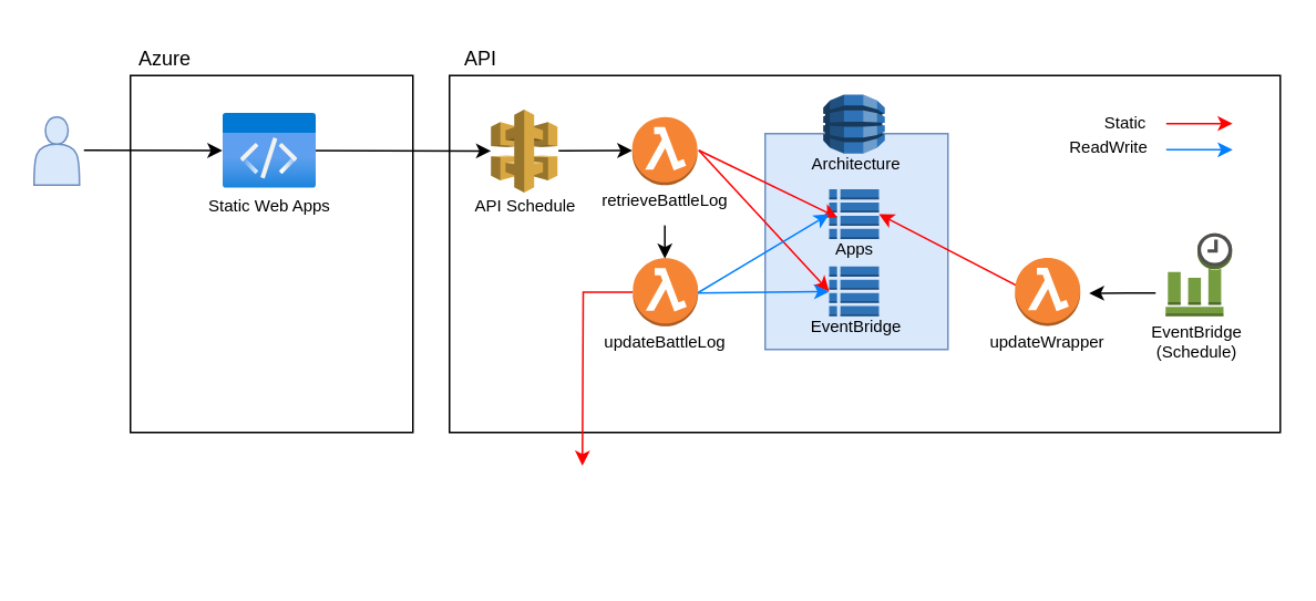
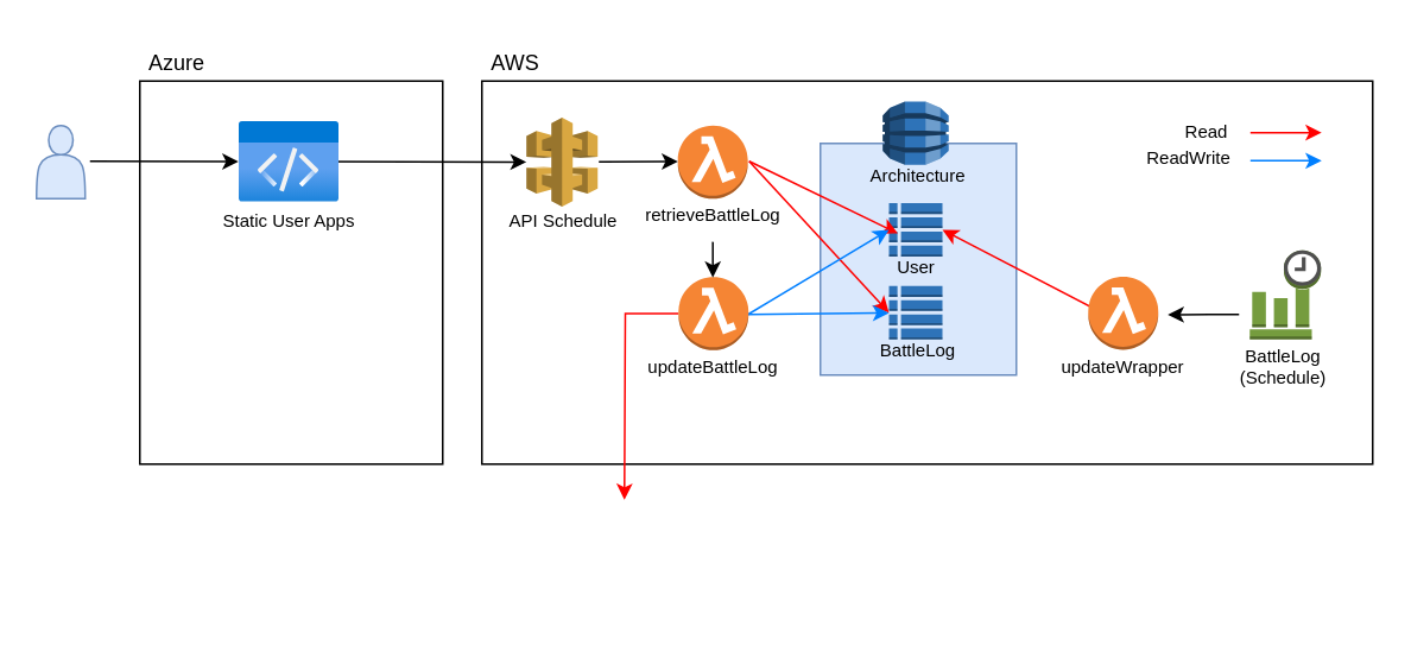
  <mxCell id="0" />
  <mxCell id="1" parent="0" />
  <mxCell id="2" value="" style="rounded=0;whiteSpace=wrap;html=1;fillColor=none;" parent="1" vertex="1"><mxGeometry x="270" y="45" width="500" height="215" as="geometry" /></mxCell>
  <mxCell id="3" value="" style="rounded=0;whiteSpace=wrap;html=1;fillColor=#dae8fc;strokeColor=#6c8ebf;" parent="1" vertex="1"><mxGeometry x="460" y="80" width="110" height="130" as="geometry" /></mxCell>
- <mxCell id="4" value="&lt;font style=&quot;font-size: 10px;&quot;&gt;Apps&lt;/font&gt;" style="text;html=1;strokeColor=none;fillColor=none;align=center;verticalAlign=middle;whiteSpace=wrap;rounded=0;" parent="1" vertex="1"><mxGeometry x="463.5" y="134.25" width="100" height="30" as="geometry" /></mxCell>
+ <mxCell id="4" value="&lt;font style=&quot;font-size: 10px;&quot;&gt;User&lt;/font&gt;" style="text;html=1;strokeColor=none;fillColor=none;align=center;verticalAlign=middle;whiteSpace=wrap;rounded=0;" parent="1" vertex="1"><mxGeometry x="463.5" y="134.25" width="100" height="30" as="geometry" /></mxCell>
  <mxCell id="5" value="" style="rounded=0;whiteSpace=wrap;html=1;fillColor=none;" parent="1" vertex="1"><mxGeometry x="78" y="45" width="170" height="215" as="geometry" /></mxCell>
  <mxCell id="6" value="" style="shape=actor;whiteSpace=wrap;html=1;fillColor=#dae8fc;strokeColor=#6c8ebf;" parent="1" vertex="1"><mxGeometry x="20" y="70" width="27.33" height="41" as="geometry" /></mxCell>
  <mxCell id="7" value="Azure" style="text;html=1;strokeColor=none;fillColor=none;align=center;verticalAlign=middle;whiteSpace=wrap;rounded=0;" parent="1" vertex="1"><mxGeometry x="69" y="20" width="60" height="30" as="geometry" /></mxCell>
- <mxCell id="8" value="API" style="text;html=1;strokeColor=none;fillColor=none;align=center;verticalAlign=middle;whiteSpace=wrap;rounded=0;" parent="1" vertex="1"><mxGeometry x="259" y="20" width="60" height="30" as="geometry" /></mxCell>
+ <mxCell id="8" value="AWS" style="text;html=1;strokeColor=none;fillColor=none;align=center;verticalAlign=middle;whiteSpace=wrap;rounded=0;" parent="1" vertex="1"><mxGeometry x="259" y="20" width="60" height="30" as="geometry" /></mxCell>
  <mxCell id="9" value="" style="outlineConnect=0;dashed=0;verticalLabelPosition=bottom;verticalAlign=top;align=center;html=1;shape=mxgraph.aws3.dynamo_db;fillColor=#2E73B8;gradientColor=none;" parent="1" vertex="1"><mxGeometry x="495" y="56.5" width="37" height="35.5" as="geometry" /></mxCell>
  <mxCell id="10" value="" style="outlineConnect=0;dashed=0;verticalLabelPosition=bottom;verticalAlign=top;align=center;html=1;shape=mxgraph.aws3.api_gateway;fillColor=#D9A741;gradientColor=none;" parent="1" vertex="1"><mxGeometry x="295" y="65.5" width="40" height="50" as="geometry" /></mxCell>
  <mxCell id="11" value="" style="outlineConnect=0;dashed=0;verticalLabelPosition=bottom;verticalAlign=top;align=center;html=1;shape=mxgraph.aws3.table;fillColor=#2E73B8;gradientColor=none;" parent="1" vertex="1"><mxGeometry x="498.5" y="113.5" width="30" height="30" as="geometry" /></mxCell>
  <mxCell id="12" value="" style="outlineConnect=0;dashed=0;verticalLabelPosition=bottom;verticalAlign=top;align=center;html=1;shape=mxgraph.aws3.table;fillColor=#2E73B8;gradientColor=none;" parent="1" vertex="1"><mxGeometry x="498.5" y="160" width="30" height="30" as="geometry" /></mxCell>
  <mxCell id="13" value="" style="endArrow=classic;html=1;rounded=0;strokeColor=#FF0000;entryX=0;entryY=0.5;entryDx=0;entryDy=0;entryPerimeter=0;" parent="1" edge="1"><mxGeometry width="50" height="50" relative="1" as="geometry"><mxPoint x="420" y="90" as="sourcePoint" /><mxPoint x="503.5" y="130.5" as="targetPoint" /></mxGeometry></mxCell>
  <mxCell id="14" value="" style="endArrow=classic;html=1;rounded=0;strokeColor=#FF0000;entryX=0;entryY=0.5;entryDx=0;entryDy=0;entryPerimeter=0;" parent="1" target="12" edge="1"><mxGeometry width="50" height="50" relative="1" as="geometry"><mxPoint x="420" y="90" as="sourcePoint" /><mxPoint x="514" y="141" as="targetPoint" /></mxGeometry></mxCell>
  <mxCell id="15" value="" style="endArrow=classic;html=1;rounded=0;strokeColor=#FF0000;entryX=1;entryY=0.5;entryDx=0;entryDy=0;entryPerimeter=0;exitX=0;exitY=0.5;exitDx=0;exitDy=0;exitPerimeter=0;" parent="1" target="11" edge="1"><mxGeometry width="50" height="50" relative="1" as="geometry"><mxPoint x="620" y="176" as="sourcePoint" /><mxPoint x="514" y="191" as="targetPoint" /></mxGeometry></mxCell>
  <mxCell id="16" value="" style="endArrow=classic;html=1;rounded=0;strokeColor=#007FFF;exitX=1;exitY=0.5;exitDx=0;exitDy=0;exitPerimeter=0;" parent="1" target="12" edge="1"><mxGeometry width="50" height="50" relative="1" as="geometry"><mxPoint x="419.29" y="176" as="sourcePoint" /><mxPoint x="510" y="40" as="targetPoint" /></mxGeometry></mxCell>
  <mxCell id="17" value="" style="endArrow=classic;html=1;rounded=0;strokeColor=#007FFF;exitX=1;exitY=0.5;exitDx=0;exitDy=0;exitPerimeter=0;entryX=0;entryY=0.5;entryDx=0;entryDy=0;entryPerimeter=0;" parent="1" target="11" edge="1"><mxGeometry width="50" height="50" relative="1" as="geometry"><mxPoint x="419.29" y="176" as="sourcePoint" /><mxPoint x="514" y="190" as="targetPoint" /></mxGeometry></mxCell>
  <mxCell id="18" style="edgeStyle=orthogonalEdgeStyle;rounded=0;orthogonalLoop=1;jettySize=auto;html=1;strokeColor=#FF0000;exitX=0;exitY=0.5;exitDx=0;exitDy=0;exitPerimeter=0;" parent="1" source="30" edge="1"><mxGeometry relative="1" as="geometry"><mxPoint x="260" y="260" as="sourcePoint" /><mxPoint x="350" y="280" as="targetPoint" /></mxGeometry></mxCell>
  <mxCell id="19" value="" style="group" parent="1" vertex="1" connectable="0"><mxGeometry x="637" y="57.5" width="104.36" height="45.5" as="geometry" /></mxCell>
  <mxCell id="20" value="&lt;font style=&quot;font-size: 10px;&quot;&gt;ReadWrite&lt;/font&gt;" style="text;html=1;strokeColor=none;fillColor=none;align=center;verticalAlign=middle;whiteSpace=wrap;rounded=0;" parent="19" vertex="1"><mxGeometry y="15.5" width="60" height="30" as="geometry" /></mxCell>
- <mxCell id="21" value="&lt;font style=&quot;font-size: 10px;&quot;&gt;Static&lt;/font&gt;" style="text;html=1;strokeColor=none;fillColor=none;align=center;verticalAlign=middle;whiteSpace=wrap;rounded=0;" parent="19" vertex="1"><mxGeometry x="10.36" width="60" height="30" as="geometry" /></mxCell>
+ <mxCell id="21" value="&lt;font style=&quot;font-size: 10px;&quot;&gt;Read&lt;/font&gt;" style="text;html=1;strokeColor=none;fillColor=none;align=center;verticalAlign=middle;whiteSpace=wrap;rounded=0;" parent="19" vertex="1"><mxGeometry x="10.36" width="60" height="30" as="geometry" /></mxCell>
  <mxCell id="22" value="" style="endArrow=classic;html=1;rounded=0;strokeColor=#FF0000;exitX=1;exitY=0.25;exitDx=0;exitDy=0;" parent="19" edge="1"><mxGeometry width="50" height="50" relative="1" as="geometry"><mxPoint x="64.36" y="16.43" as="sourcePoint" /><mxPoint x="104.36" y="16.43" as="targetPoint" /></mxGeometry></mxCell>
  <mxCell id="23" value="" style="endArrow=classic;html=1;rounded=0;strokeColor=#007FFF;exitX=1;exitY=0.25;exitDx=0;exitDy=0;" parent="19" edge="1"><mxGeometry width="50" height="50" relative="1" as="geometry"><mxPoint x="64.36" y="32.21" as="sourcePoint" /><mxPoint x="104.36" y="32.21" as="targetPoint" /></mxGeometry></mxCell>
  <mxCell id="24" value="&lt;font style=&quot;font-size: 10px;&quot;&gt;API Schedule&lt;/font&gt;" style="text;html=1;strokeColor=none;fillColor=none;align=center;verticalAlign=middle;whiteSpace=wrap;rounded=0;" parent="1" vertex="1"><mxGeometry x="266" y="108.25" width="100" height="30" as="geometry" /></mxCell>
  <mxCell id="25" value="" style="group" parent="1" vertex="1" connectable="0"><mxGeometry x="349.64" y="70" width="100" height="65.25" as="geometry" /></mxCell>
  <mxCell id="26" value="" style="outlineConnect=0;dashed=0;verticalLabelPosition=bottom;verticalAlign=top;align=center;html=1;shape=mxgraph.aws3.lambda_function;fillColor=#F58534;gradientColor=none;" parent="25" vertex="1"><mxGeometry x="30.36" width="39.29" height="41" as="geometry" /></mxCell>
  <mxCell id="27" value="&lt;font style=&quot;font-size: 10px;&quot;&gt;retrieveBattleLog&lt;/font&gt;" style="text;html=1;strokeColor=none;fillColor=none;align=center;verticalAlign=middle;whiteSpace=wrap;rounded=0;" parent="25" vertex="1"><mxGeometry y="35.25" width="100" height="30" as="geometry" /></mxCell>
  <mxCell id="28" value="" style="endArrow=classic;html=1;rounded=0;" parent="25" edge="1"><mxGeometry width="50" height="50" relative="1" as="geometry"><mxPoint x="-13.99" y="20.32" as="sourcePoint" /><mxPoint x="30.36" y="20.16" as="targetPoint" /></mxGeometry></mxCell>
  <mxCell id="29" value="" style="group" parent="1" vertex="1" connectable="0"><mxGeometry x="350" y="155" width="100" height="65.25" as="geometry" /></mxCell>
  <mxCell id="30" value="" style="outlineConnect=0;dashed=0;verticalLabelPosition=bottom;verticalAlign=top;align=center;html=1;shape=mxgraph.aws3.lambda_function;fillColor=#F58534;gradientColor=none;" parent="29" vertex="1"><mxGeometry x="30.36" width="39.29" height="41" as="geometry" /></mxCell>
  <mxCell id="31" value="&lt;font style=&quot;font-size: 10px;&quot;&gt;updateBattleLog&lt;/font&gt;" style="text;html=1;strokeColor=none;fillColor=none;align=center;verticalAlign=middle;whiteSpace=wrap;rounded=0;" parent="29" vertex="1"><mxGeometry y="35.25" width="100" height="30" as="geometry" /></mxCell>
  <mxCell id="32" value="" style="endArrow=classic;html=1;rounded=0;entryX=-0.012;entryY=0.515;entryDx=0;entryDy=0;entryPerimeter=0;" parent="1" edge="1"><mxGeometry width="50" height="50" relative="1" as="geometry"><mxPoint x="50" y="90" as="sourcePoint" /><mxPoint x="133.328" y="90.183" as="targetPoint" /></mxGeometry></mxCell>
  <mxCell id="33" value="" style="endArrow=classic;html=1;rounded=0;" parent="1" edge="1"><mxGeometry width="50" height="50" relative="1" as="geometry"><mxPoint x="156" y="90.16" as="sourcePoint" /><mxPoint x="295" y="90.457" as="targetPoint" /></mxGeometry></mxCell>
  <mxCell id="34" value="&lt;font style=&quot;font-size: 10px;&quot;&gt;Architecture&lt;/font&gt;" style="text;html=1;strokeColor=none;fillColor=none;align=center;verticalAlign=middle;whiteSpace=wrap;rounded=0;" parent="1" vertex="1"><mxGeometry x="465" y="83.25" width="100" height="30" as="geometry" /></mxCell>
- <mxCell id="35" value="&lt;font style=&quot;font-size: 10px;&quot;&gt;EventBridge&lt;/font&gt;" style="text;html=1;strokeColor=none;fillColor=none;align=center;verticalAlign=middle;whiteSpace=wrap;rounded=0;" parent="1" vertex="1"><mxGeometry x="465" y="181" width="100" height="30" as="geometry" /></mxCell>
+ <mxCell id="35" value="&lt;font style=&quot;font-size: 10px;&quot;&gt;BattleLog&lt;/font&gt;" style="text;html=1;strokeColor=none;fillColor=none;align=center;verticalAlign=middle;whiteSpace=wrap;rounded=0;" parent="1" vertex="1"><mxGeometry x="465" y="181" width="100" height="30" as="geometry" /></mxCell>
  <mxCell id="36" value="" style="group" parent="1" vertex="1" connectable="0"><mxGeometry x="580" y="154.75" width="100" height="65.25" as="geometry" /></mxCell>
  <mxCell id="37" value="" style="outlineConnect=0;dashed=0;verticalLabelPosition=bottom;verticalAlign=top;align=center;html=1;shape=mxgraph.aws3.lambda_function;fillColor=#F58534;gradientColor=none;" parent="36" vertex="1"><mxGeometry x="30.36" width="39.29" height="41" as="geometry" /></mxCell>
  <mxCell id="38" value="&lt;font style=&quot;font-size: 10px;&quot;&gt;updateWrapper&lt;/font&gt;" style="text;html=1;strokeColor=none;fillColor=none;align=center;verticalAlign=middle;whiteSpace=wrap;rounded=0;" parent="36" vertex="1"><mxGeometry y="35.25" width="100" height="30" as="geometry" /></mxCell>
  <mxCell id="39" value="" style="group" parent="1" vertex="1" connectable="0"><mxGeometry x="670" y="140" width="100" height="80" as="geometry" /></mxCell>
  <mxCell id="40" value="" style="outlineConnect=0;dashed=0;verticalLabelPosition=bottom;verticalAlign=top;align=center;html=1;shape=mxgraph.aws3.event_time_based;fillColor=#759C3E;gradientColor=none;" parent="39" vertex="1"><mxGeometry x="31" width="40" height="50" as="geometry" /></mxCell>
- <mxCell id="41" value="&lt;font style=&quot;font-size: 10px;&quot;&gt;EventBridge&lt;br style=&quot;font-size: 10px;&quot;&gt;(Schedule)&lt;br style=&quot;font-size: 10px;&quot;&gt;&lt;/font&gt;" style="text;html=1;strokeColor=none;fillColor=none;align=center;verticalAlign=middle;whiteSpace=wrap;rounded=0;fontSize=10;" parent="39" vertex="1"><mxGeometry y="50" width="100" height="30" as="geometry" /></mxCell>
+ <mxCell id="41" value="&lt;font style=&quot;font-size: 10px;&quot;&gt;BattleLog&lt;br style=&quot;font-size: 10px;&quot;&gt;(Schedule)&lt;br style=&quot;font-size: 10px;&quot;&gt;&lt;/font&gt;" style="text;html=1;strokeColor=none;fillColor=none;align=center;verticalAlign=middle;whiteSpace=wrap;rounded=0;fontSize=10;" parent="39" vertex="1"><mxGeometry y="50" width="100" height="30" as="geometry" /></mxCell>
  <mxCell id="42" value="" style="endArrow=classic;html=1;rounded=0;" parent="39" edge="1"><mxGeometry width="50" height="50" relative="1" as="geometry"><mxPoint x="25" y="36" as="sourcePoint" /><mxPoint x="-15" y="36.16" as="targetPoint" /></mxGeometry></mxCell>
  <mxCell id="43" value="" style="shape=image;verticalLabelPosition=bottom;labelBackgroundColor=default;verticalAlign=top;aspect=fixed;imageAspect=0;image=https://www.streetfighter.com/6/buckler/assets/images/common/logo_buckler_ja.png;" parent="1" vertex="1"><mxGeometry x="281.63" y="280" width="183.37" height="60" as="geometry" /></mxCell>
  <mxCell id="44" value="" style="group" parent="1" vertex="1" connectable="0"><mxGeometry x="112" y="67.75" width="100" height="70.5" as="geometry" /></mxCell>
  <mxCell id="45" value="" style="image;aspect=fixed;html=1;points=[];align=center;fontSize=12;image=img/lib/azure2/general/Code.svg;" parent="44" vertex="1"><mxGeometry x="22" width="56" height="45.5" as="geometry" /></mxCell>
- <mxCell id="46" value="&lt;font style=&quot;font-size: 10px;&quot;&gt;Static Web Apps&lt;/font&gt;" style="text;html=1;strokeColor=none;fillColor=none;align=center;verticalAlign=middle;whiteSpace=wrap;rounded=0;" parent="44" vertex="1"><mxGeometry y="40.5" width="100" height="30" as="geometry" /></mxCell>
+ <mxCell id="46" value="&lt;font style=&quot;font-size: 10px;&quot;&gt;Static User Apps&lt;/font&gt;" style="text;html=1;strokeColor=none;fillColor=none;align=center;verticalAlign=middle;whiteSpace=wrap;rounded=0;" parent="44" vertex="1"><mxGeometry y="40.5" width="100" height="30" as="geometry" /></mxCell>
  <mxCell id="47" style="edgeStyle=orthogonalEdgeStyle;rounded=0;orthogonalLoop=1;jettySize=auto;html=1;exitX=0.5;exitY=1;exitDx=0;exitDy=0;" parent="1" source="27" target="30" edge="1"><mxGeometry relative="1" as="geometry" /></mxCell>
